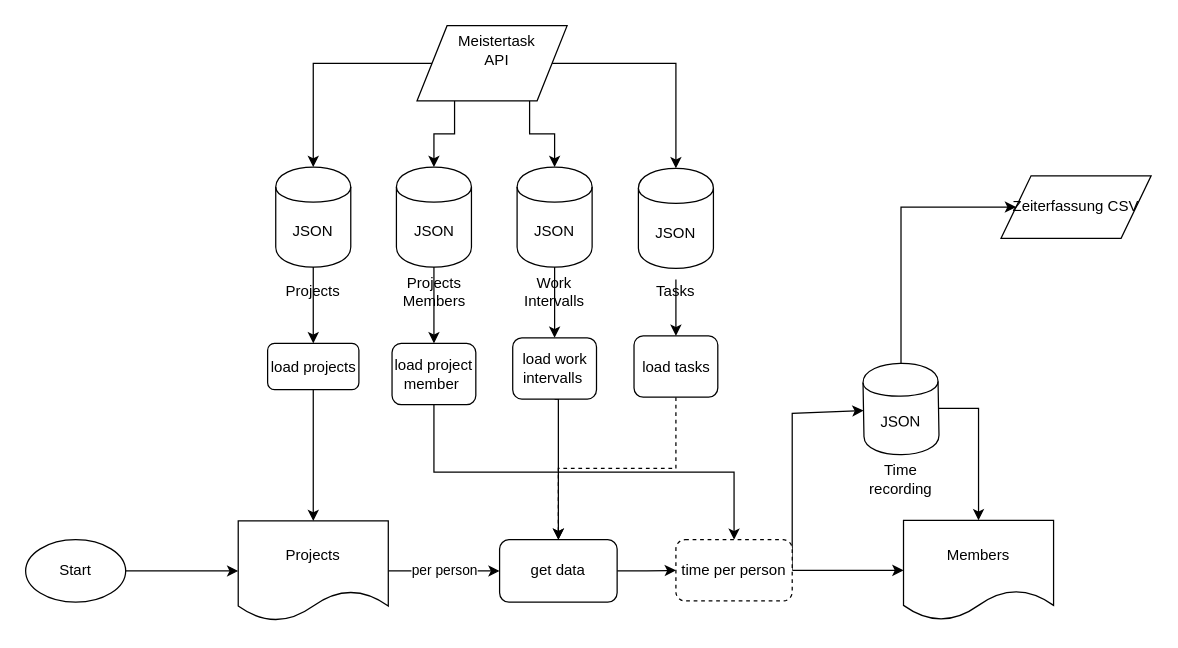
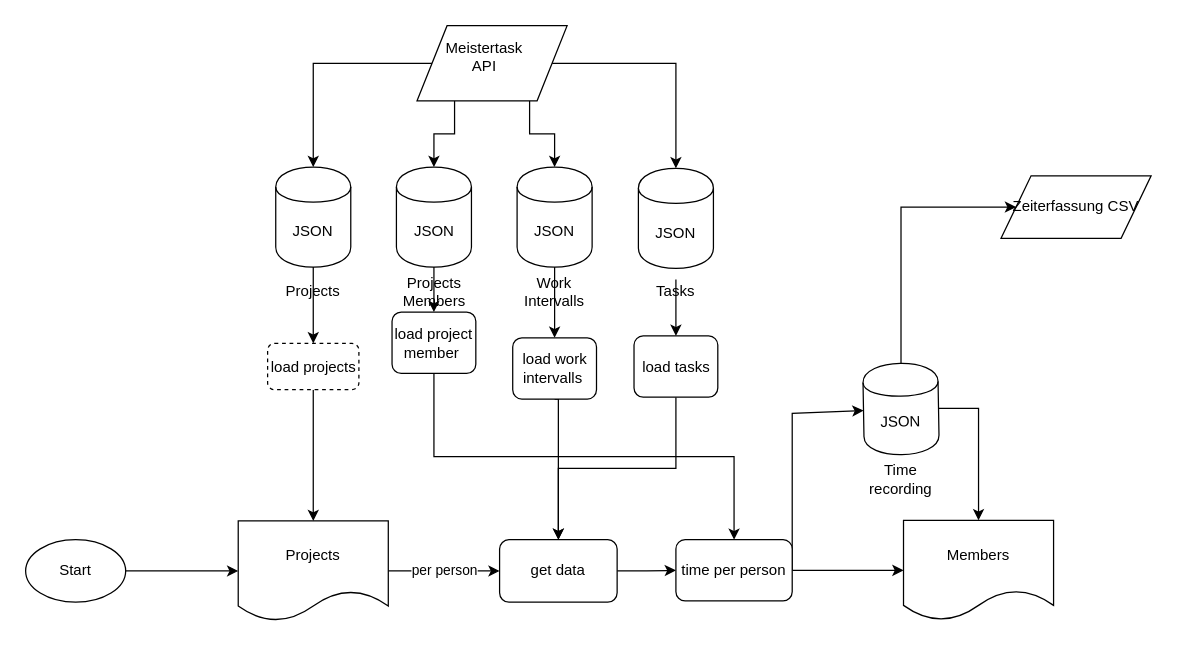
  <mxCell id="0" />
  <mxCell id="1" parent="0" />
  <mxCell id="2" style="edgeStyle=orthogonalEdgeStyle;rounded=0;orthogonalLoop=1;jettySize=auto;html=1;entryX=0.5;entryY=0;entryDx=0;entryDy=0;" edge="1" parent="1" source="25" target="23"><mxGeometry relative="1" as="geometry" /></mxCell>
  <mxCell id="3" value="JSON" style="shape=cylinder;whiteSpace=wrap;html=1;boundedLbl=1;backgroundOutline=1;" vertex="1" parent="1"><mxGeometry x="220" y="133" width="60" height="80" as="geometry" /></mxCell>
  <mxCell id="4" value="Projects" style="text;html=1;strokeColor=none;fillColor=none;align=center;verticalAlign=middle;whiteSpace=wrap;rounded=0;" vertex="1" parent="1"><mxGeometry x="230" y="223" width="40" height="20" as="geometry" /></mxCell>
  <mxCell id="5" style="edgeStyle=orthogonalEdgeStyle;rounded=0;orthogonalLoop=1;jettySize=auto;html=1;exitX=0.5;exitY=1;exitDx=0;exitDy=0;entryX=0.5;entryY=0;entryDx=0;entryDy=0;" edge="1" parent="1" source="6" target="28"><mxGeometry relative="1" as="geometry" /></mxCell>
  <mxCell id="6" value="JSON" style="shape=cylinder;whiteSpace=wrap;html=1;boundedLbl=1;backgroundOutline=1;" vertex="1" parent="1"><mxGeometry x="316.5" y="133" width="60" height="80" as="geometry" /></mxCell>
  <mxCell id="7" value="Projects Members&lt;br&gt;" style="text;html=1;strokeColor=none;fillColor=none;align=center;verticalAlign=middle;whiteSpace=wrap;rounded=0;" vertex="1" parent="1"><mxGeometry x="326.5" y="223" width="40" height="20" as="geometry" /></mxCell>
  <mxCell id="8" style="edgeStyle=orthogonalEdgeStyle;rounded=0;orthogonalLoop=1;jettySize=auto;html=1;exitX=0.5;exitY=1;exitDx=0;exitDy=0;" edge="1" parent="1" source="9" target="32"><mxGeometry relative="1" as="geometry" /></mxCell>
  <mxCell id="9" value="JSON" style="shape=cylinder;whiteSpace=wrap;html=1;boundedLbl=1;backgroundOutline=1;" vertex="1" parent="1"><mxGeometry x="413" y="133" width="60" height="80" as="geometry" /></mxCell>
  <mxCell id="10" value="Work Intervalls" style="text;html=1;strokeColor=none;fillColor=none;align=center;verticalAlign=middle;whiteSpace=wrap;rounded=0;" vertex="1" parent="1"><mxGeometry x="423" y="223" width="40" height="20" as="geometry" /></mxCell>
  <mxCell id="11" value="JSON" style="shape=cylinder;whiteSpace=wrap;html=1;boundedLbl=1;backgroundOutline=1;" vertex="1" parent="1"><mxGeometry x="510" y="134" width="60" height="80" as="geometry" /></mxCell>
  <mxCell id="12" style="edgeStyle=orthogonalEdgeStyle;rounded=0;orthogonalLoop=1;jettySize=auto;html=1;exitX=0.5;exitY=0;exitDx=0;exitDy=0;" edge="1" parent="1" source="13" target="34"><mxGeometry relative="1" as="geometry"><Array as="points"><mxPoint x="540" y="240" /><mxPoint x="540" y="240" /></Array></mxGeometry></mxCell>
  <mxCell id="13" value="Tasks" style="text;html=1;strokeColor=none;fillColor=none;align=center;verticalAlign=middle;whiteSpace=wrap;rounded=0;" vertex="1" parent="1"><mxGeometry x="520" y="223" width="40" height="20" as="geometry" /></mxCell>
  <mxCell id="14" style="edgeStyle=orthogonalEdgeStyle;rounded=0;orthogonalLoop=1;jettySize=auto;html=1;entryX=0.5;entryY=0;entryDx=0;entryDy=0;" edge="1" parent="1" source="18" target="11"><mxGeometry relative="1" as="geometry" /></mxCell>
  <mxCell id="15" style="edgeStyle=orthogonalEdgeStyle;rounded=0;orthogonalLoop=1;jettySize=auto;html=1;" edge="1" parent="1" source="18" target="3"><mxGeometry relative="1" as="geometry" /></mxCell>
  <mxCell id="16" style="edgeStyle=orthogonalEdgeStyle;rounded=0;orthogonalLoop=1;jettySize=auto;html=1;exitX=0.25;exitY=1;exitDx=0;exitDy=0;" edge="1" parent="1" source="18" target="6"><mxGeometry relative="1" as="geometry" /></mxCell>
  <mxCell id="17" style="edgeStyle=orthogonalEdgeStyle;rounded=0;orthogonalLoop=1;jettySize=auto;html=1;exitX=0.75;exitY=1;exitDx=0;exitDy=0;entryX=0.5;entryY=0;entryDx=0;entryDy=0;" edge="1" parent="1" source="18" target="9"><mxGeometry relative="1" as="geometry" /></mxCell>
  <mxCell id="18" value="" style="shape=parallelogram;perimeter=parallelogramPerimeter;whiteSpace=wrap;html=1;" vertex="1" parent="1"><mxGeometry x="333" y="20" width="120" height="60" as="geometry" /></mxCell>
- <mxCell id="19" value="Meistertask API" style="text;html=1;strokeColor=none;fillColor=none;align=center;verticalAlign=middle;whiteSpace=wrap;rounded=0;" vertex="1" parent="1"><mxGeometry x="376.5" y="30" width="40" height="20" as="geometry" /></mxCell>
+ <mxCell id="19" value="Meistertask API" style="text;html=1;strokeColor=none;fillColor=none;align=center;verticalAlign=middle;whiteSpace=wrap;rounded=0;" vertex="1" parent="1"><mxGeometry x="366.5" y="35" width="40" height="20" as="geometry" /></mxCell>
  <mxCell id="20" style="edgeStyle=orthogonalEdgeStyle;rounded=0;orthogonalLoop=1;jettySize=auto;html=1;exitX=1;exitY=0.5;exitDx=0;exitDy=0;entryX=0;entryY=0.5;entryDx=0;entryDy=0;" edge="1" parent="1" source="21" target="23"><mxGeometry relative="1" as="geometry" /></mxCell>
  <mxCell id="21" value="Start" style="ellipse;whiteSpace=wrap;html=1;" vertex="1" parent="1"><mxGeometry x="20" y="431" width="80" height="50" as="geometry" /></mxCell>
  <mxCell id="22" value="per person" style="edgeStyle=orthogonalEdgeStyle;rounded=0;orthogonalLoop=1;jettySize=auto;html=1;exitX=1;exitY=0.5;exitDx=0;exitDy=0;entryX=0;entryY=0.5;entryDx=0;entryDy=0;" edge="1" parent="1" source="23" target="30"><mxGeometry relative="1" as="geometry" /></mxCell>
  <mxCell id="23" value="Projects" style="shape=document;whiteSpace=wrap;html=1;boundedLbl=1;" vertex="1" parent="1"><mxGeometry x="190" y="416" width="120" height="80" as="geometry" /></mxCell>
  <mxCell id="24" value="Members" style="shape=document;whiteSpace=wrap;html=1;boundedLbl=1;" vertex="1" parent="1"><mxGeometry x="722" y="415.5" width="120" height="80" as="geometry" /></mxCell>
- <mxCell id="25" value="load projects" style="rounded=1;whiteSpace=wrap;html=1;" vertex="1" parent="1"><mxGeometry x="213.5" y="274" width="73" height="37" as="geometry" /></mxCell>
+ <mxCell id="25" value="load projects" style="rounded=1;whiteSpace=wrap;html=1;dashed=1;" vertex="1" parent="1"><mxGeometry x="213.5" y="274" width="73" height="37" as="geometry" /></mxCell>
  <mxCell id="26" style="edgeStyle=orthogonalEdgeStyle;rounded=0;orthogonalLoop=1;jettySize=auto;html=1;exitX=0.5;exitY=1;exitDx=0;exitDy=0;entryX=0.5;entryY=0;entryDx=0;entryDy=0;" edge="1" parent="1" source="3" target="25"><mxGeometry relative="1" as="geometry"><mxPoint x="250" y="213" as="sourcePoint" /><mxPoint x="257" y="320" as="targetPoint" /></mxGeometry></mxCell>
  <mxCell id="27" style="edgeStyle=orthogonalEdgeStyle;rounded=0;orthogonalLoop=1;jettySize=auto;html=1;exitX=0.5;exitY=1;exitDx=0;exitDy=0;" edge="1" parent="1" source="28" target="37"><mxGeometry relative="1" as="geometry" /></mxCell>
- <mxCell id="28" value="load project member&amp;nbsp;" style="rounded=1;whiteSpace=wrap;html=1;" vertex="1" parent="1"><mxGeometry x="313" y="274" width="67" height="49" as="geometry" /></mxCell>
+ <mxCell id="28" value="load project member&amp;nbsp;" style="rounded=1;whiteSpace=wrap;html=1;" vertex="1" parent="1"><mxGeometry x="313" y="249" width="67" height="49" as="geometry" /></mxCell>
  <mxCell id="29" style="edgeStyle=orthogonalEdgeStyle;rounded=0;orthogonalLoop=1;jettySize=auto;html=1;exitX=1;exitY=0.5;exitDx=0;exitDy=0;entryX=0;entryY=0.5;entryDx=0;entryDy=0;" edge="1" parent="1" source="30" target="37"><mxGeometry relative="1" as="geometry" /></mxCell>
  <mxCell id="30" value="get data" style="rounded=1;whiteSpace=wrap;html=1;" vertex="1" parent="1"><mxGeometry x="399" y="431" width="94" height="50" as="geometry" /></mxCell>
  <mxCell id="31" style="edgeStyle=orthogonalEdgeStyle;rounded=0;orthogonalLoop=1;jettySize=auto;html=1;exitX=0.5;exitY=1;exitDx=0;exitDy=0;entryX=0.5;entryY=0;entryDx=0;entryDy=0;" edge="1" parent="1" source="32" target="30"><mxGeometry relative="1" as="geometry"><Array as="points"><mxPoint x="446" y="319" /></Array></mxGeometry></mxCell>
  <mxCell id="32" value="load work intervalls&amp;nbsp;" style="rounded=1;whiteSpace=wrap;html=1;" vertex="1" parent="1"><mxGeometry x="409.5" y="269.5" width="67" height="49" as="geometry" /></mxCell>
- <mxCell id="33" style="edgeStyle=orthogonalEdgeStyle;rounded=0;orthogonalLoop=1;jettySize=auto;html=1;exitX=0.5;exitY=1;exitDx=0;exitDy=0;entryX=0.5;entryY=0;entryDx=0;entryDy=0;dashed=1;" edge="1" parent="1" source="34" target="30"><mxGeometry relative="1" as="geometry"><Array as="points"><mxPoint x="540" y="374" /><mxPoint x="446" y="374" /></Array></mxGeometry></mxCell>
+ <mxCell id="33" style="edgeStyle=orthogonalEdgeStyle;rounded=0;orthogonalLoop=1;jettySize=auto;html=1;exitX=0.5;exitY=1;exitDx=0;exitDy=0;entryX=0.5;entryY=0;entryDx=0;entryDy=0;" edge="1" parent="1" source="34" target="30"><mxGeometry relative="1" as="geometry"><Array as="points"><mxPoint x="540" y="374" /><mxPoint x="446" y="374" /></Array></mxGeometry></mxCell>
  <mxCell id="34" value="load tasks" style="rounded=1;whiteSpace=wrap;html=1;" vertex="1" parent="1"><mxGeometry x="506.5" y="268" width="67" height="49" as="geometry" /></mxCell>
  <mxCell id="35" style="edgeStyle=orthogonalEdgeStyle;rounded=0;orthogonalLoop=1;jettySize=auto;html=1;exitX=1;exitY=0.5;exitDx=0;exitDy=0;entryX=0;entryY=0.5;entryDx=0;entryDy=0;" edge="1" parent="1" source="37" target="24"><mxGeometry relative="1" as="geometry" /></mxCell>
  <mxCell id="36" style="edgeStyle=orthogonalEdgeStyle;rounded=0;orthogonalLoop=1;jettySize=auto;html=1;exitX=1;exitY=0.5;exitDx=0;exitDy=0;" edge="1" parent="1" source="37" target="40"><mxGeometry relative="1" as="geometry"><Array as="points"><mxPoint x="633" y="330" /><mxPoint x="690" y="330" /></Array></mxGeometry></mxCell>
- <mxCell id="37" value="time per person" style="rounded=1;whiteSpace=wrap;html=1;dashed=1;" vertex="1" parent="1"><mxGeometry x="540" y="431" width="93" height="49" as="geometry" /></mxCell>
+ <mxCell id="37" value="time per person" style="rounded=1;whiteSpace=wrap;html=1;" vertex="1" parent="1"><mxGeometry x="540" y="431" width="93" height="49" as="geometry" /></mxCell>
  <mxCell id="38" style="edgeStyle=orthogonalEdgeStyle;rounded=0;orthogonalLoop=1;jettySize=auto;html=1;exitX=1;exitY=0.5;exitDx=0;exitDy=0;entryX=0.5;entryY=0;entryDx=0;entryDy=0;" edge="1" parent="1" source="40" target="24"><mxGeometry relative="1" as="geometry" /></mxCell>
  <mxCell id="39" style="edgeStyle=orthogonalEdgeStyle;rounded=0;orthogonalLoop=1;jettySize=auto;html=1;entryX=0;entryY=0.5;entryDx=0;entryDy=0;" edge="1" parent="1" source="40" target="42"><mxGeometry relative="1" as="geometry"><Array as="points"><mxPoint x="720" y="165" /></Array></mxGeometry></mxCell>
  <mxCell id="40" value="JSON" style="shape=cylinder;whiteSpace=wrap;html=1;boundedLbl=1;backgroundOutline=1;rotation=-1;" vertex="1" parent="1"><mxGeometry x="690" y="290" width="60" height="73" as="geometry" /></mxCell>
  <mxCell id="41" value="Time recording" style="text;html=1;strokeColor=none;fillColor=none;align=center;verticalAlign=middle;whiteSpace=wrap;rounded=0;" vertex="1" parent="1"><mxGeometry x="700" y="373" width="40" height="20" as="geometry" /></mxCell>
  <mxCell id="42" value="Zeiterfassung CSV" style="shape=parallelogram;perimeter=parallelogramPerimeter;whiteSpace=wrap;html=1;" vertex="1" parent="1"><mxGeometry x="800" y="140" width="120" height="50" as="geometry" /></mxCell>
